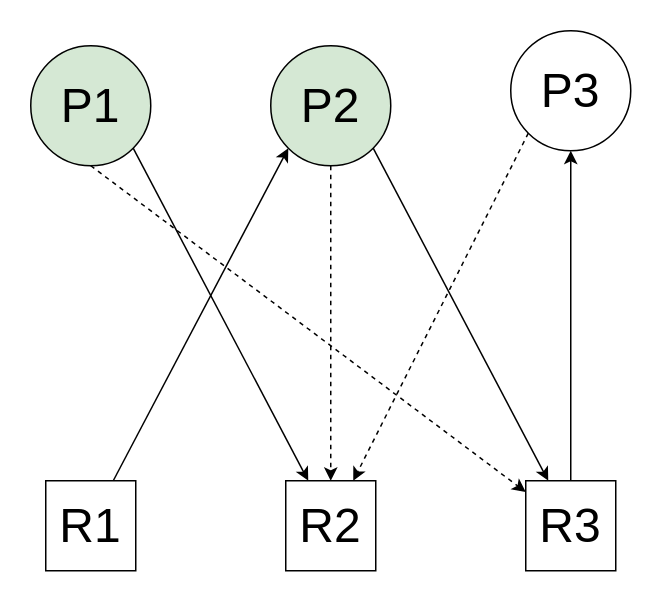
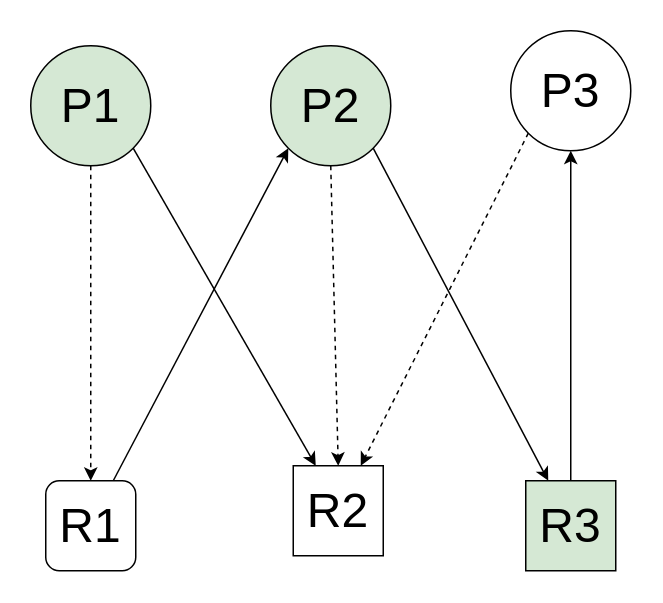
  <mxCell id="0" />
  <mxCell id="1" parent="0" />
  <mxCell id="2" value="&lt;font style=&quot;font-size: 32px&quot;&gt;P1&lt;/font&gt;" style="ellipse;whiteSpace=wrap;html=1;aspect=fixed;fillColor=#d5e8d4;" parent="1" vertex="1"><mxGeometry x="20" y="30" width="80" height="80" as="geometry" /></mxCell>
  <mxCell id="3" style="edgeStyle=none;html=1;exitX=0.5;exitY=1;exitDx=0;exitDy=0;entryX=0.5;entryY=0;entryDx=0;entryDy=0;dashed=1;" edge="1" parent="1" source="4" target="8"><mxGeometry relative="1" as="geometry" /></mxCell>
  <mxCell id="4" value="&lt;font style=&quot;font-size: 32px&quot;&gt;P2&lt;/font&gt;" style="ellipse;whiteSpace=wrap;html=1;aspect=fixed;fillColor=#d5e8d4;" parent="1" vertex="1"><mxGeometry x="180" y="30" width="80" height="80" as="geometry" /></mxCell>
  <mxCell id="5" value="&lt;font style=&quot;font-size: 32px&quot;&gt;P3&lt;/font&gt;" style="ellipse;whiteSpace=wrap;html=1;aspect=fixed;" parent="1" vertex="1"><mxGeometry x="340" y="20" width="80" height="80" as="geometry" /></mxCell>
  <mxCell id="6" style="edgeStyle=none;html=1;exitX=0.75;exitY=0;exitDx=0;exitDy=0;entryX=0;entryY=1;entryDx=0;entryDy=0;" edge="1" parent="1" source="7" target="4"><mxGeometry relative="1" as="geometry" /></mxCell>
- <mxCell id="7" value="R1" style="whiteSpace=wrap;html=1;aspect=fixed;fontSize=32;" parent="1" vertex="1"><mxGeometry x="30" y="320" width="60" height="60" as="geometry" /></mxCell>
- <mxCell id="8" value="R2" style="whiteSpace=wrap;html=1;aspect=fixed;fontSize=32;" parent="1" vertex="1"><mxGeometry x="190" y="320" width="60" height="60" as="geometry" /></mxCell>
+ <mxCell id="7" value="R1" style="whiteSpace=wrap;html=1;aspect=fixed;fontSize=32;rounded=1;" parent="1" vertex="1"><mxGeometry x="30" y="320" width="60" height="60" as="geometry" /></mxCell>
+ <mxCell id="8" value="R2" style="whiteSpace=wrap;html=1;aspect=fixed;fontSize=32;" parent="1" vertex="1"><mxGeometry x="195" y="310" width="60" height="60" as="geometry" /></mxCell>
  <mxCell id="9" style="edgeStyle=none;html=1;exitX=0.5;exitY=0;exitDx=0;exitDy=0;entryX=0.5;entryY=1;entryDx=0;entryDy=0;" edge="1" parent="1" source="10" target="5"><mxGeometry relative="1" as="geometry" /></mxCell>
- <mxCell id="10" value="R3" style="whiteSpace=wrap;html=1;aspect=fixed;fontSize=32;" parent="1" vertex="1"><mxGeometry x="350" y="320" width="60" height="60" as="geometry" /></mxCell>
- <mxCell id="11" value="" style="endArrow=classic;html=1;rounded=0;fontSize=32;exitX=0.5;exitY=1;exitDx=0;exitDy=0;dashed=1;" parent="1" source="2" target="10" edge="1"><mxGeometry width="50" height="50" relative="1" as="geometry"><mxPoint x="130" y="240" as="sourcePoint" /><mxPoint x="180" y="190" as="targetPoint" /></mxGeometry></mxCell>
+ <mxCell id="10" value="R3" style="whiteSpace=wrap;html=1;aspect=fixed;fontSize=32;fillColor=#d5e8d4;" parent="1" vertex="1"><mxGeometry x="350" y="320" width="60" height="60" as="geometry" /></mxCell>
+ <mxCell id="11" value="" style="endArrow=classic;html=1;rounded=0;fontSize=32;exitX=0.5;exitY=1;exitDx=0;exitDy=0;entryX=0.5;entryY=0;entryDx=0;entryDy=0;dashed=1;" parent="1" source="2" target="7" edge="1"><mxGeometry width="50" height="50" relative="1" as="geometry"><mxPoint x="130" y="240" as="sourcePoint" /><mxPoint x="180" y="190" as="targetPoint" /></mxGeometry></mxCell>
  <mxCell id="12" value="" style="endArrow=classic;html=1;rounded=0;fontSize=32;exitX=1;exitY=1;exitDx=0;exitDy=0;entryX=0.25;entryY=0;entryDx=0;entryDy=0;" parent="1" source="2" target="8" edge="1"><mxGeometry width="50" height="50" relative="1" as="geometry"><mxPoint x="260" y="250" as="sourcePoint" /><mxPoint x="310" y="200" as="targetPoint" /></mxGeometry></mxCell>
  <mxCell id="13" value="" style="endArrow=classic;html=1;rounded=0;fontSize=32;exitX=0;exitY=1;exitDx=0;exitDy=0;entryX=0.75;entryY=0;entryDx=0;entryDy=0;dashed=1;" parent="1" source="5" target="8" edge="1"><mxGeometry width="50" height="50" relative="1" as="geometry"><mxPoint x="270" y="240" as="sourcePoint" /><mxPoint x="320" y="190" as="targetPoint" /></mxGeometry></mxCell>
  <mxCell id="14" value="" style="endArrow=classic;html=1;rounded=0;fontSize=32;exitX=1;exitY=1;exitDx=0;exitDy=0;entryX=0.25;entryY=0;entryDx=0;entryDy=0;" parent="1" source="4" target="10" edge="1"><mxGeometry width="50" height="50" relative="1" as="geometry"><mxPoint x="360" y="240" as="sourcePoint" /><mxPoint x="410" y="190" as="targetPoint" /></mxGeometry></mxCell>
